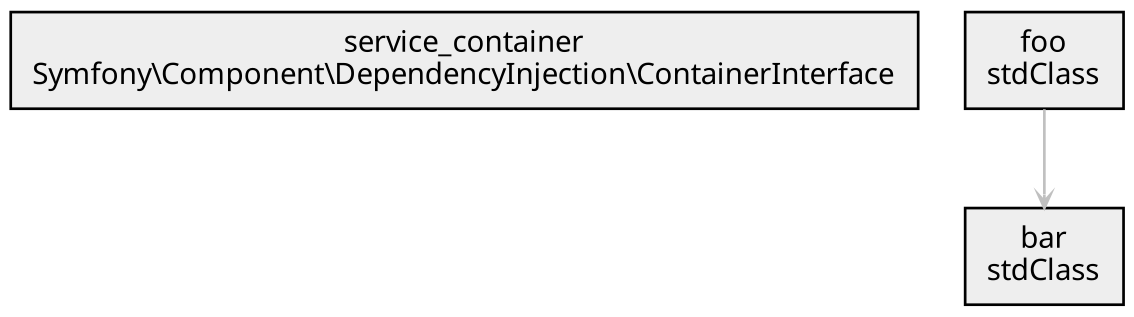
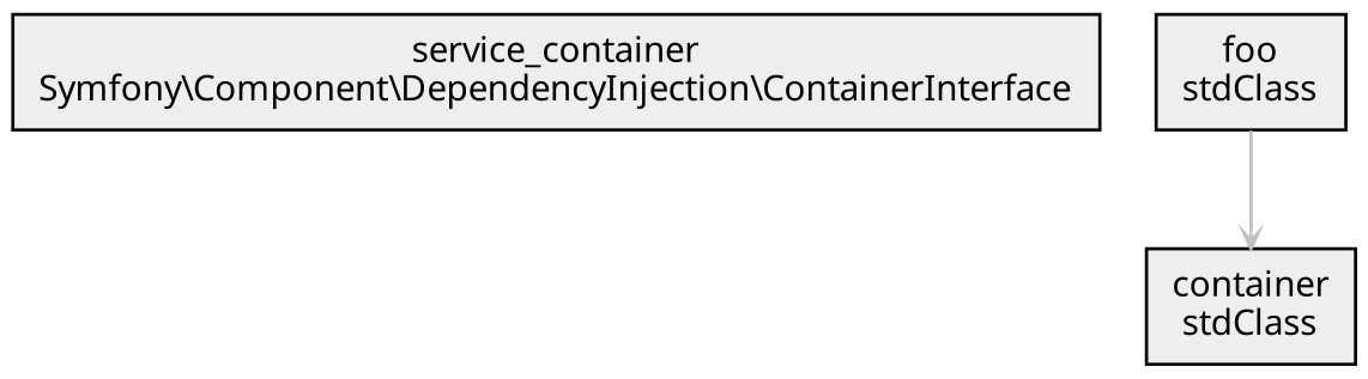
  digraph {
    fontname="Noto Sans"
    node [fillcolor="#eeeeee" fontname="Noto Sans" fontsize=11 shape=record style=filled]
    n1 [label="service_container\nSymfony\\Component\\DependencyInjection\\ContainerInterface\n"]
    n2 [label="foo\nstdClass\n"]
-   n3 [label="bar\nstdClass\n"]
+   n3 [label="container\nstdClass\n"]
    n2 -> n3 [arrowhead=open arrowsize=0.5 color=grey fontname="Noto Sans" fontsize=9 style=filled]
  }
